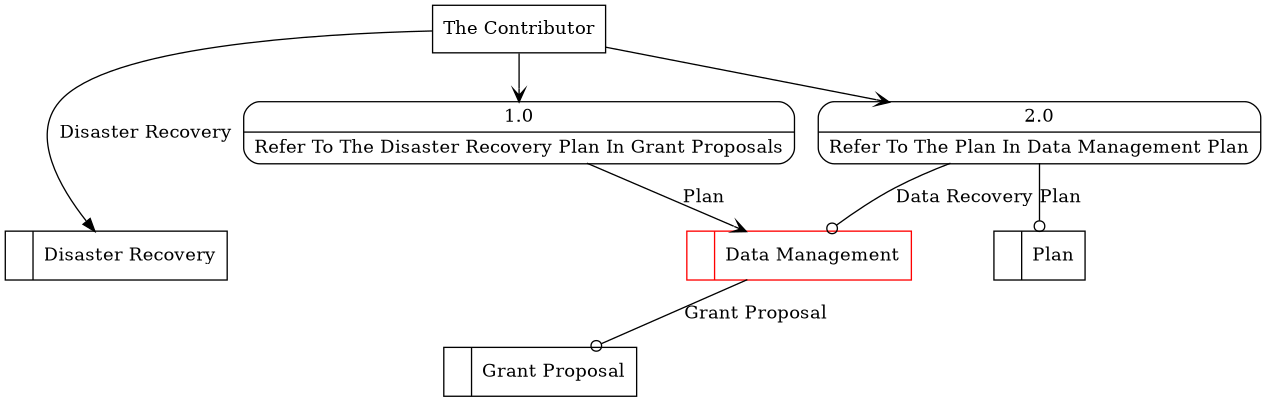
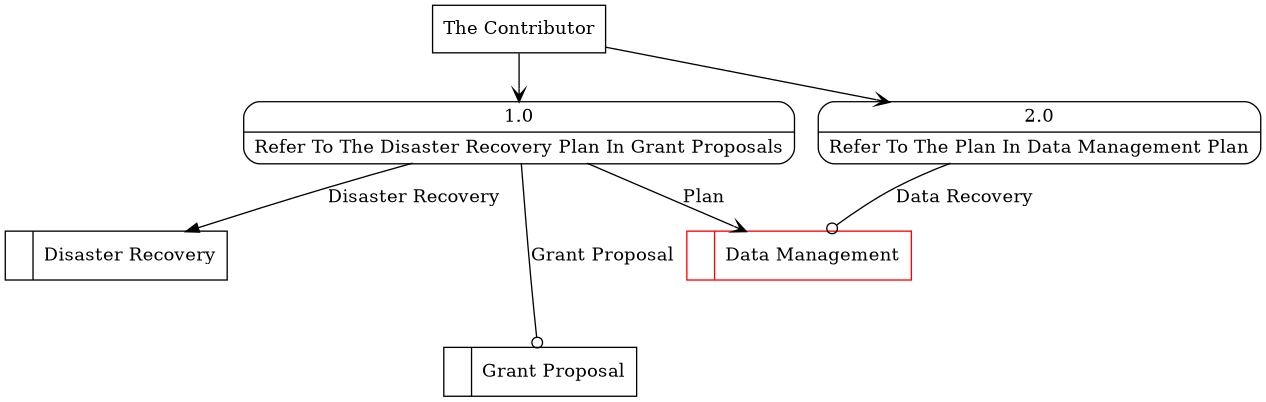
  digraph {
    node [shape=record]
    edge [arrowhead=vee]
-   n1 [label="<f0>  |<f1> Plan "]
    n2 [label="<f0>  |<f1> Grant Proposal "]
    n3 [label="<f0>  |<f1> Disaster Recovery "]
    n4 [color=red label="<f0>  |<f1> Data Management "]
    n5 [label="The Contributor" shape=box]
    n6 [label="{<f0> 1.0|<f1> Refer To The Disaster Recovery Plan In Grant Proposals }" shape=Mrecord]
    n7 [label="{<f0> 2.0|<f1> Refer To The Plan In Data Management Plan }" shape=Mrecord]
    n5 -> n6
    n5 -> n7
-   n4 -> n2 [arrowhead=odot label="Grant Proposal"]
-   n5 -> n3 [arrowhead=normal label="Disaster Recovery"]
+   n6 -> n2 [arrowhead=odot label="Grant Proposal"]
+   n6 -> n3 [arrowhead=normal label="Disaster Recovery"]
    n6 -> n4 [label=Plan]
-   n7 -> n1 [arrowhead=odot label=Plan]
    n7 -> n4 [arrowhead=odot label="Data Recovery"]
  }
